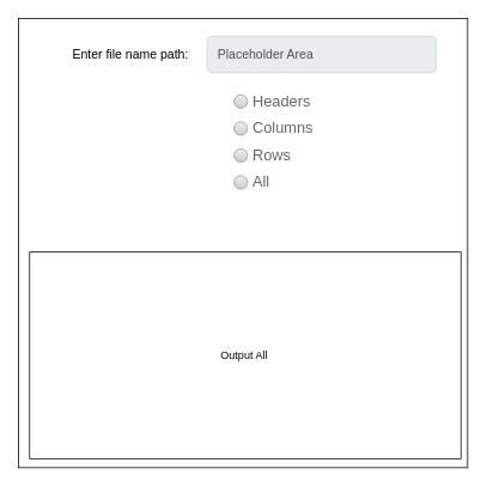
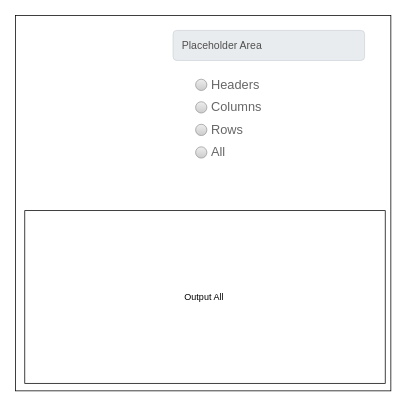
  <mxCell id="0" />
  <mxCell id="1" parent="0" />
  <mxCell id="2" value="" style="rounded=0;whiteSpace=wrap;html=1;movable=0;resizable=0;rotatable=0;deletable=0;editable=0;locked=1;connectable=0;" vertex="1" parent="1"><mxGeometry x="20" y="20" width="500" height="500" as="geometry" /></mxCell>
  <mxCell id="3" value="" style="group;movable=1;resizable=1;rotatable=1;deletable=1;editable=1;locked=0;connectable=1;" vertex="1" connectable="0" parent="1"><mxGeometry x="60" width="425" height="40" as="geometry" y="40" /></mxCell>
- <mxCell id="4" value="&lt;font style=&quot;font-size: 14px;&quot;&gt;Enter file name path:&lt;/font&gt;" style="text;html=1;align=center;verticalAlign=middle;whiteSpace=wrap;rounded=0;movable=1;resizable=1;rotatable=1;deletable=1;editable=1;locked=0;connectable=1;" vertex="1" parent="3"><mxGeometry y="5" width="170" height="30" as="geometry" /></mxCell>
  <mxCell id="5" value="Placeholder Area" style="html=1;shadow=0;dashed=0;shape=mxgraph.bootstrap.rrect;rSize=5;strokeColor=#CED4DA;strokeWidth=1;fillColor=#E9ECEF;fontColor=#505050;whiteSpace=wrap;align=left;verticalAlign=middle;spacingLeft=10;fontSize=14;movable=1;resizable=1;rotatable=1;deletable=1;editable=1;locked=0;connectable=1;" vertex="1" parent="3"><mxGeometry x="170" width="255" height="40" as="geometry" /></mxCell>
  <mxCell id="6" value="" style="group;movable=1;resizable=1;rotatable=1;deletable=1;editable=1;locked=0;connectable=1;" vertex="1" connectable="0" parent="1"><mxGeometry x="260" y="105" width="15" height="105" as="geometry" /></mxCell>
  <mxCell id="7" value="Headers" style="shape=ellipse;fillColor=#eeeeee;strokeColor=#999999;gradientColor=#cccccc;html=1;align=left;spacingLeft=4;fontSize=17;fontColor=#666666;labelPosition=right;shadow=0;" vertex="1" parent="6"><mxGeometry width="15" height="15" as="geometry" /></mxCell>
  <mxCell id="8" value="Columns" style="shape=ellipse;fillColor=#eeeeee;strokeColor=#999999;gradientColor=#cccccc;html=1;align=left;spacingLeft=4;fontSize=17;fontColor=#666666;labelPosition=right;shadow=0;" vertex="1" parent="6"><mxGeometry y="30" width="15" height="15" as="geometry" /></mxCell>
  <mxCell id="9" value="Rows" style="shape=ellipse;fillColor=#eeeeee;strokeColor=#999999;gradientColor=#cccccc;html=1;align=left;spacingLeft=4;fontSize=17;fontColor=#666666;labelPosition=right;shadow=0;" vertex="1" parent="6"><mxGeometry y="60" width="15" height="15" as="geometry" /></mxCell>
  <mxCell id="10" value="All" style="shape=ellipse;fillColor=#eeeeee;strokeColor=#999999;gradientColor=#cccccc;html=1;align=left;spacingLeft=4;fontSize=17;fontColor=#666666;labelPosition=right;shadow=0;" vertex="1" parent="6"><mxGeometry y="90" width="15" height="15" as="geometry" /></mxCell>
  <mxCell id="11" value="" style="rounded=0;whiteSpace=wrap;html=1;movable=0;resizable=0;rotatable=0;deletable=0;editable=0;locked=1;connectable=0;" vertex="1" parent="1"><mxGeometry x="32.5" y="280" width="480" height="230" as="geometry" /></mxCell>
  <mxCell id="12" value="&lt;font style=&quot;font-size: 12px;&quot;&gt;Output All&lt;/font&gt;" style="text;strokeColor=none;align=center;fillColor=none;html=1;verticalAlign=middle;whiteSpace=wrap;rounded=0;movable=0;resizable=0;rotatable=0;deletable=0;editable=0;locked=1;connectable=0;" vertex="1" parent="1"><mxGeometry y="280" width="482.5" height="230" as="geometry" x="30" /></mxCell>
